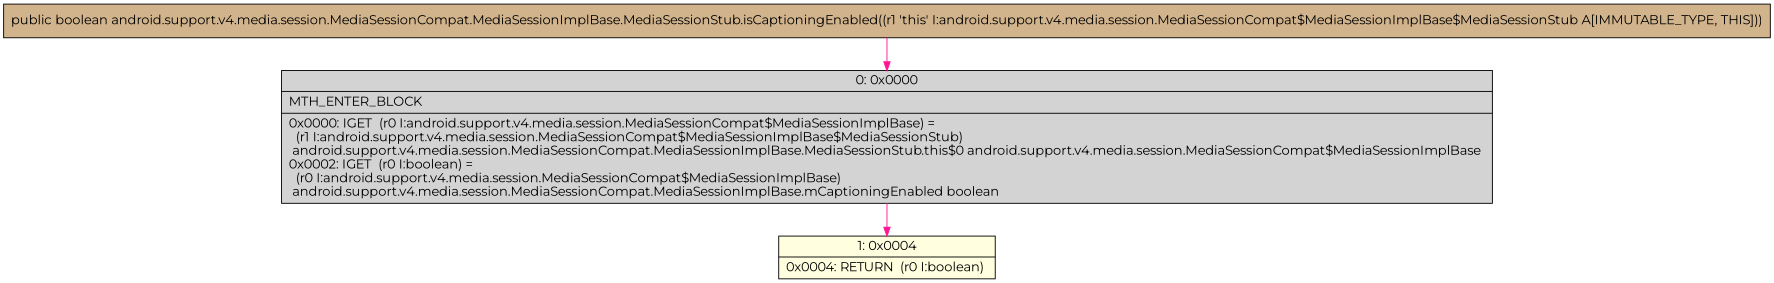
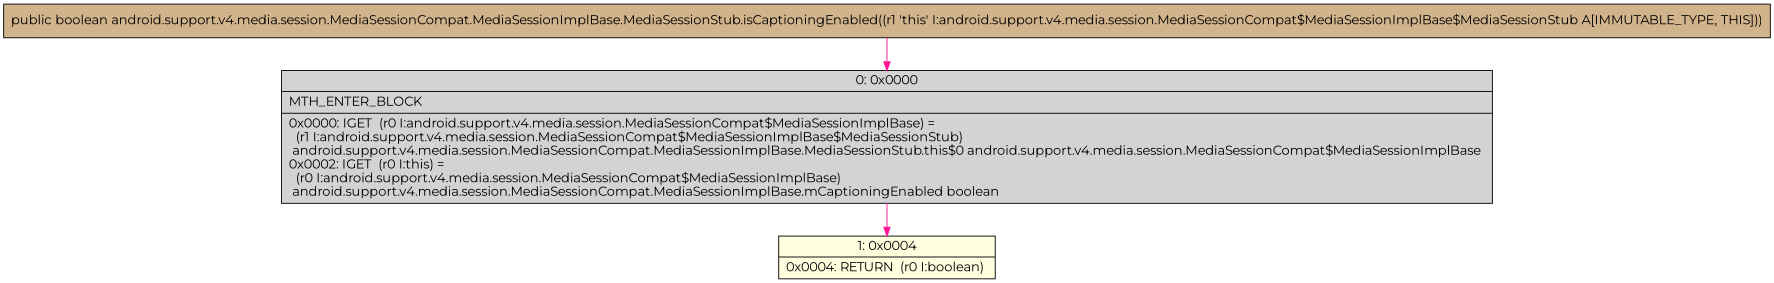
  digraph {
    fontname=Montserrat
    node [shape=record style=filled fontname=Montserrat]
    edge [color=deeppink style=solid fontname=Montserrat]
-   n1 [label="{0\:\ 0x0000|MTH_ENTER_BLOCK\l|0x0000: IGET  (r0 I:android.support.v4.media.session.MediaSessionCompat$MediaSessionImplBase) = \l  (r1 I:android.support.v4.media.session.MediaSessionCompat$MediaSessionImplBase$MediaSessionStub)\l android.support.v4.media.session.MediaSessionCompat.MediaSessionImplBase.MediaSessionStub.this$0 android.support.v4.media.session.MediaSessionCompat$MediaSessionImplBase \l0x0002: IGET  (r0 I:boolean) = \l  (r0 I:android.support.v4.media.session.MediaSessionCompat$MediaSessionImplBase)\l android.support.v4.media.session.MediaSessionCompat.MediaSessionImplBase.mCaptioningEnabled boolean \l}" fillcolor=lightgrey]
+   n1 [label="{0\:\ 0x0000|MTH_ENTER_BLOCK\l|0x0000: IGET  (r0 I:android.support.v4.media.session.MediaSessionCompat$MediaSessionImplBase) = \l  (r1 I:android.support.v4.media.session.MediaSessionCompat$MediaSessionImplBase$MediaSessionStub)\l android.support.v4.media.session.MediaSessionCompat.MediaSessionImplBase.MediaSessionStub.this$0 android.support.v4.media.session.MediaSessionCompat$MediaSessionImplBase \l0x0002: IGET  (r0 I:this) = \l  (r0 I:android.support.v4.media.session.MediaSessionCompat$MediaSessionImplBase)\l android.support.v4.media.session.MediaSessionCompat.MediaSessionImplBase.mCaptioningEnabled boolean \l}" fillcolor=lightgrey]
    n2 [label="{1\:\ 0x0004|0x0004: RETURN  (r0 I:boolean) \l}" fillcolor=lightyellow]
    n3 [label="{public boolean android.support.v4.media.session.MediaSessionCompat.MediaSessionImplBase.MediaSessionStub.isCaptioningEnabled((r1 'this' I:android.support.v4.media.session.MediaSessionCompat$MediaSessionImplBase$MediaSessionStub A[IMMUTABLE_TYPE, THIS])) }" fillcolor=tan]
    n1 -> n2
    n3 -> n1
  }
